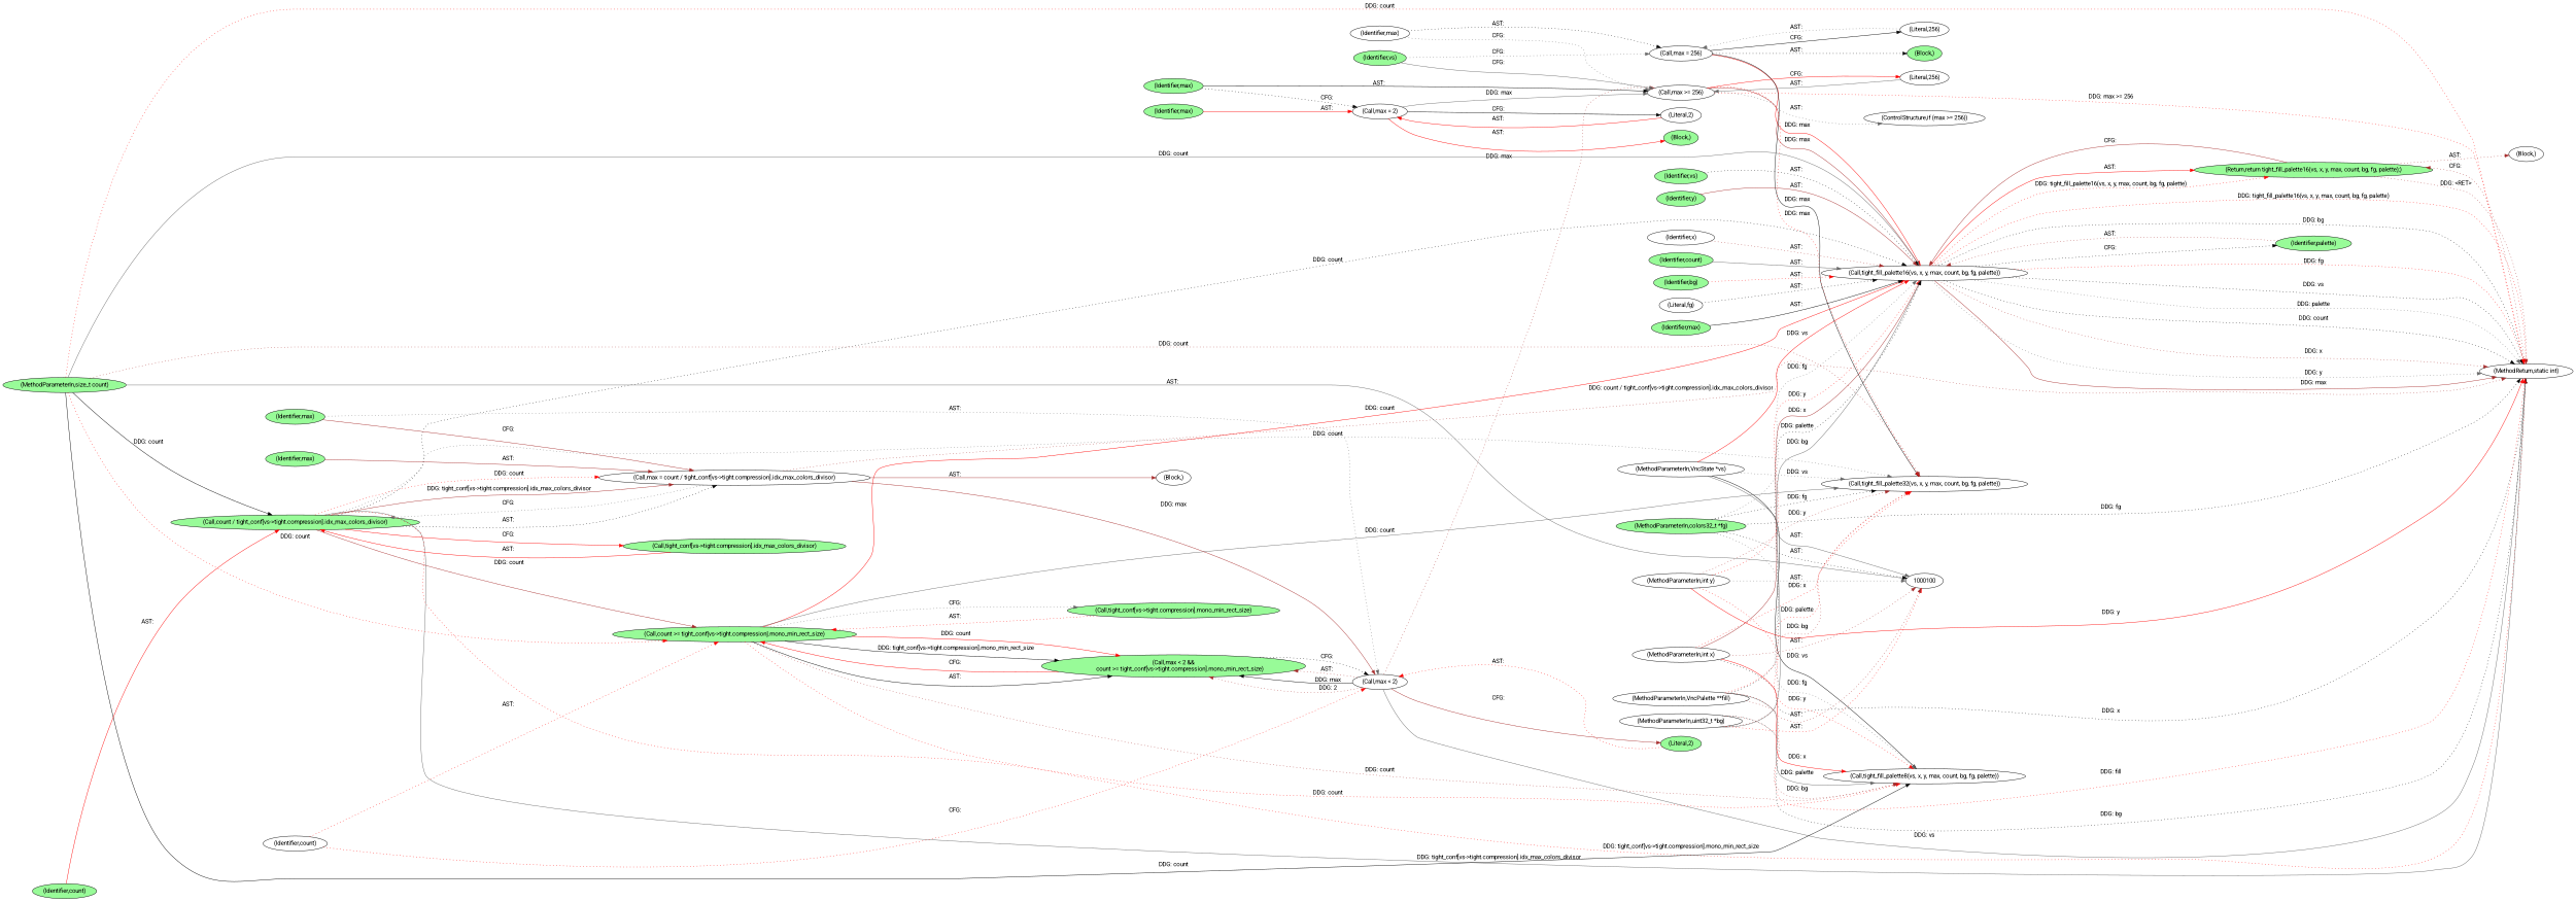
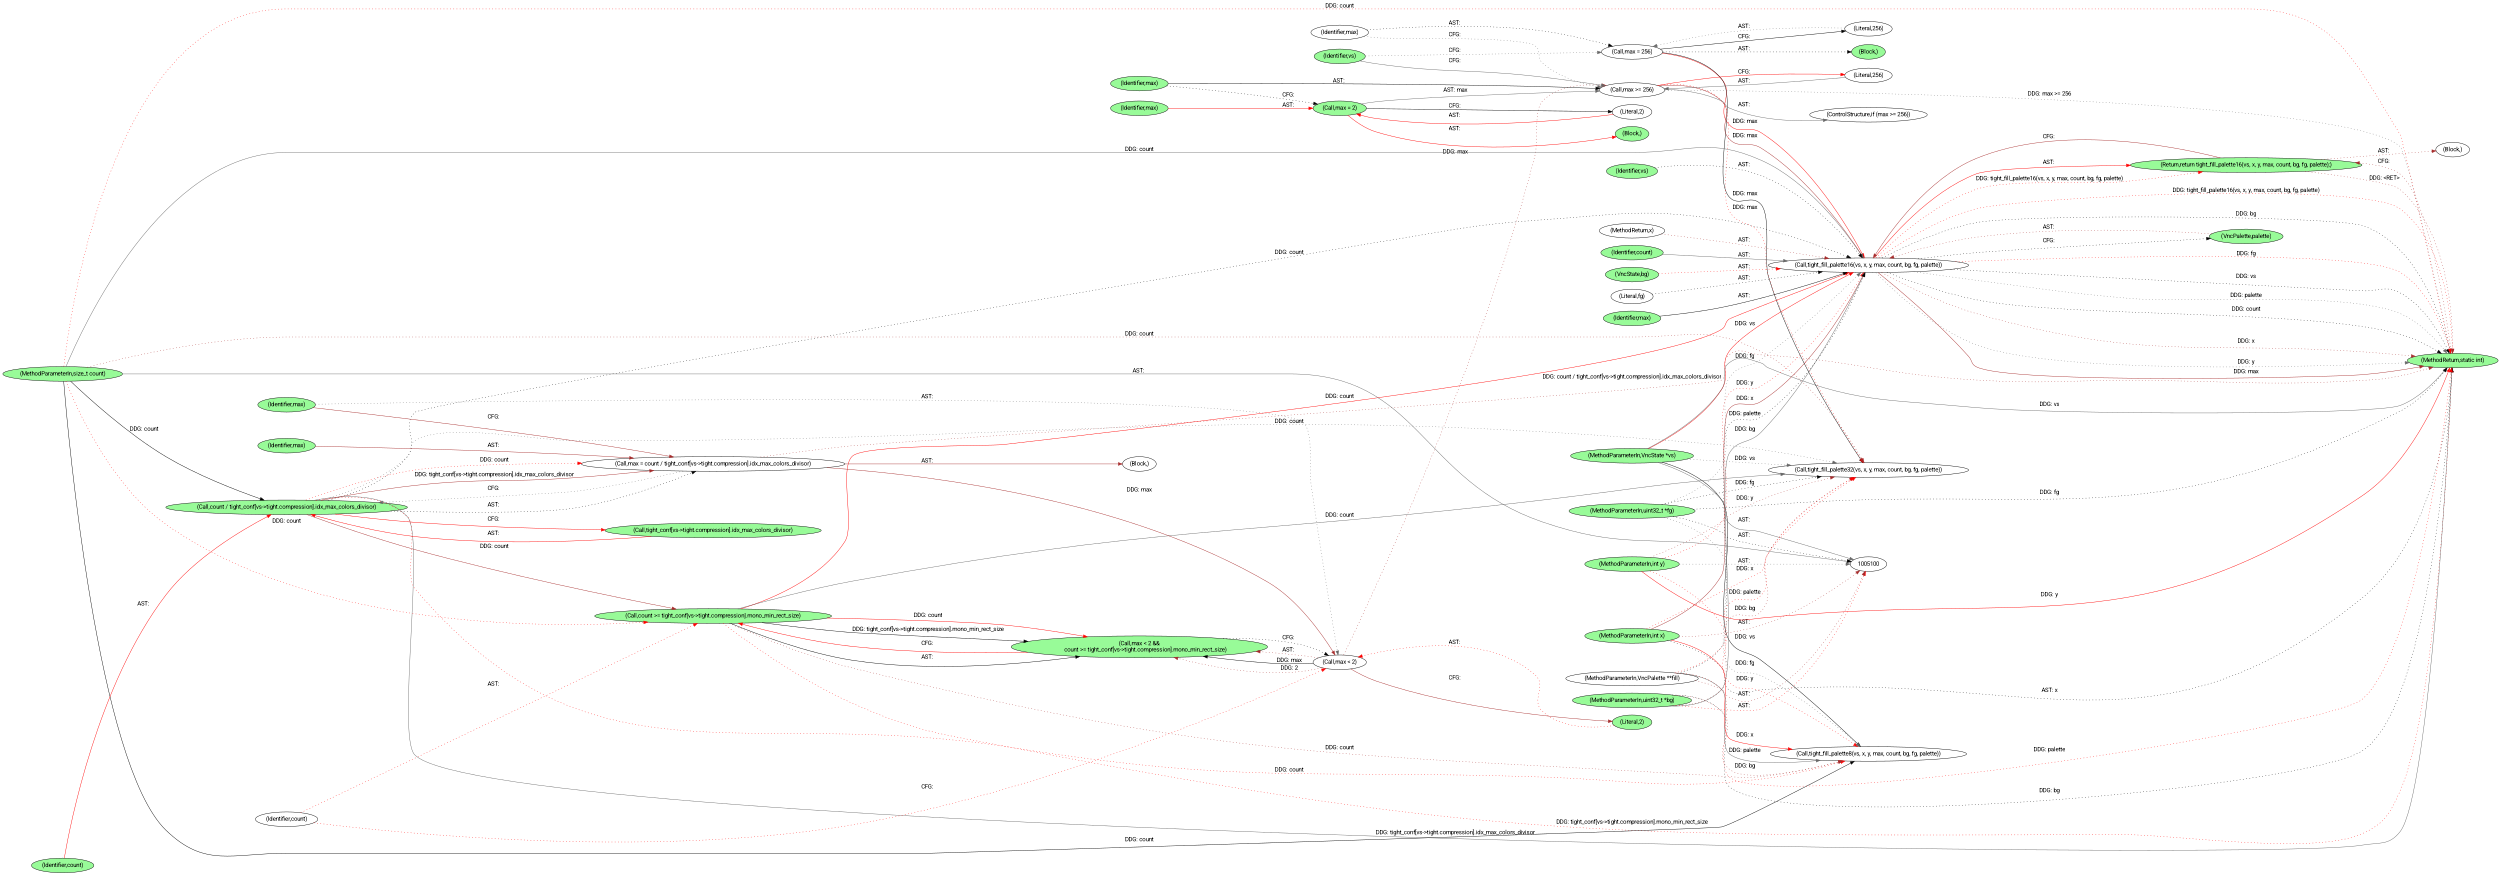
  digraph {
    fontname=Roboto
    rankdir=LR
    node [fillcolor=palegreen fontname=Roboto style=filled]
    edge [color=red fontname=Roboto style=dotted]
    n1 [fillcolor=white label="(Call,tight_fill_palette16(vs, x, y, max, count, bg, fg, palette))"]
    n2 [label="(Return,return tight_fill_palette16(vs, x, y, max, count, bg, fg, palette);)"]
-   n3 [label="(Identifier,palette)"]
-   n4 [fillcolor=white label="(MethodReturn,static int)"]
+   n3 [label="(VncPalette,palette)"]
+   n4 [label="(MethodReturn,static int)"]
    n5 [fillcolor=white label="(Block,)"]
-   n6 [fillcolor=white label="(MethodParameterIn,VncState *vs)"]
+   n6 [label="(MethodParameterIn,VncState *vs)"]
    n7 [fillcolor=white label="(Call,tight_fill_palette32(vs, x, y, max, count, bg, fg, palette))"]
    n8 [fillcolor=white label="(Call,tight_fill_palette8(vs, x, y, max, count, bg, fg, palette))"]
-   1000100 [fillcolor=white]
-   n10 [fillcolor=white label="(MethodParameterIn,int x)"]
-   n11 [fillcolor=white label="(MethodParameterIn,int y)"]
+   1000100 [fillcolor=white label=1005100]
+   n10 [label="(MethodParameterIn,int x)"]
+   n11 [label="(MethodParameterIn,int y)"]
    n12 [fillcolor=white label="(Call,max = 256)"]
    n13 [fillcolor=white label="(Literal,256)"]
    n14 [label="(Block,)"]
    n15 [fillcolor=white label="(Call,max >= 256)"]
    n16 [fillcolor=white label="(Literal,256)"]
    n17 [fillcolor=white label="(ControlStructure,if (max >= 256))"]
    n18 [fillcolor=white label="(Call,max < 2)"]
    n19 [label="(Literal,2)"]
    n20 [label="(Call,max < 2 &&\n        count >= tight_conf[vs->tight.compression].mono_min_rect_size)"]
    n21 [label="(Call,count >= tight_conf[vs->tight.compression].mono_min_rect_size)"]
    n22 [fillcolor=white label="(Call,max = count / tight_conf[vs->tight.compression].idx_max_colors_divisor)"]
    n23 [label="(Call,count / tight_conf[vs->tight.compression].idx_max_colors_divisor)"]
    n24 [fillcolor=white label="(Block,)"]
    n25 [label="(Call,tight_conf[vs->tight.compression].idx_max_colors_divisor)"]
-   n26 [label="(Call,tight_conf[vs->tight.compression].mono_min_rect_size)"]
    n27 [label="(MethodParameterIn,size_t count)"]
-   n28 [fillcolor=white label="(Call,max = 2)"]
+   n28 [label="(Call,max = 2)"]
    n29 [fillcolor=white label="(Literal,2)"]
    n30 [label="(Block,)"]
-   n31 [fillcolor=white label="(MethodParameterIn,uint32_t *bg)"]
-   n32 [label="(MethodParameterIn,colors32_t *fg)"]
+   n31 [label="(MethodParameterIn,uint32_t *bg)"]
+   n32 [label="(MethodParameterIn,uint32_t *fg)"]
    n33 [fillcolor=white label="(MethodParameterIn,VncPalette **fill)"]
    n34 [label="(Identifier,max)"]
    n35 [fillcolor=white label="(Identifier,max)"]
    n36 [label="(Identifier,max)"]
-   n37 [fillcolor=white label="(Identifier,x)"]
+   n37 [fillcolor=white label="(MethodReturn,x)"]
    n38 [label="(Identifier,count)"]
-   n39 [label="(Identifier,bg)"]
+   n39 [label="(VncState,bg)"]
    n40 [label="(Identifier,max)"]
    n41 [label="(Identifier,vs)"]
    n42 [fillcolor=white label="(Identifier,count)"]
    n43 [label="(Identifier,max)"]
    n44 [label="(Identifier,count)"]
    n45 [fillcolor=white label="(Literal,fg)"]
    n46 [label="(Identifier,max)"]
    n47 [label="(Identifier,vs)"]
-   n48 [label="(Identifier,y)"]
    n1 -> n2 [label="AST: " style=solid]
    n1 -> n2 [label="DDG: tight_fill_palette16(vs, x, y, max, count, bg, fg, palette)"]
    n1 -> n3 [color=black label="CFG: "]
    n1 -> n4 [label="DDG: tight_fill_palette16(vs, x, y, max, count, bg, fg, palette)"]
    n1 -> n4 [color=black label="DDG: bg"]
    n1 -> n4 [label="DDG: fg"]
    n1 -> n4 [color=black label="DDG: vs"]
    n1 -> n4 [color=gray40 label="DDG: palette"]
    n1 -> n4 [color=black label="DDG: count"]
    n1 -> n4 [color=brown label="DDG: x"]
    n1 -> n4 [color=gray40 label="DDG: y"]
    n1 -> n4 [color=brown label="DDG: max" style=solid]
    n2 -> n1 [color=brown label="CFG: " style=solid]
    n2 -> n4 [color=brown label="DDG: <RET>"]
    n2 -> n5 [color=brown label="AST: "]
    n3 -> n1 [color=brown label="AST: "]
    n4 -> n2 [color=brown label="CFG: "]
    n6 -> n1 [label="DDG: vs" style=solid]
-   n18 -> n4 [color=gray40 label="DDG: vs" style=solid]
+   n6 -> n4 [color=gray40 label="DDG: vs" style=solid]
    n6 -> n7 [color=gray40 label="DDG: vs"]
    n6 -> n8 [color=black label="DDG: vs" style=solid]
    n6 -> 1000100 [color=gray40 label="AST: " style=solid]
    n10 -> n1 [color=brown label="DDG: x" style=solid]
-   n10 -> n4 [color=black label="DDG: x"]
+   n10 -> n4 [color=black label="AST: x"]
    n10 -> n7 [label="DDG: x"]
    n10 -> n8 [label="DDG: x" style=solid]
    n10 -> 1000100 [color=brown label="AST: "]
    n11 -> n1 [label="DDG: y"]
    n11 -> n4 [label="DDG: y" style=solid]
    n11 -> n7 [color=brown label="DDG: y"]
    n11 -> n8 [label="DDG: y"]
    n11 -> 1000100 [color=gray40 label="AST: "]
    n12 -> n1 [label="DDG: max" style=solid]
    n12 -> n7 [color=black label="DDG: max" style=solid]
    n12 -> n13 [color=black label="CFG: " style=solid]
    n12 -> n14 [color=black label="AST: "]
    n13 -> n12 [color=gray40 label="AST: "]
    n15 -> n1 [color=brown label="DDG: max" style=solid]
-   n15 -> n4 [label="DDG: max >= 256"]
+   n15 -> n4 [color=gray40 label="DDG: max >= 256"]
    n15 -> n7 [label="DDG: max"]
    n15 -> n16 [label="CFG: " style=solid]
-   n15 -> n17 [color=gray40 label="AST: "]
+   n15 -> n17 [color=gray40 label="AST: " style=solid]
    n16 -> n15 [color=gray40 label="AST: " style=solid]
    n18 -> n15 [color=brown label="DDG: max"]
    n18 -> n19 [color=brown label="CFG: " style=solid]
    n18 -> n20 [color=brown label="AST: "]
    n18 -> n20 [color=black label="DDG: max" style=solid]
    n18 -> n20 [color=brown label="DDG: 2"]
    n19 -> n18 [label="AST: "]
    n20 -> n18 [color=black label="CFG: "]
    n20 -> n21 [label="CFG: " style=solid]
    n21 -> n1 [label="DDG: count" style=solid]
    n21 -> n4 [label="DDG: tight_conf[vs->tight.compression].mono_min_rect_size"]
    n21 -> n7 [color=gray40 label="DDG: count" style=solid]
    n21 -> n8 [color=brown label="DDG: count"]
    n21 -> n20 [color=black label="AST: " style=solid]
    n21 -> n20 [label="DDG: count" style=solid]
    n21 -> n20 [color=black label="DDG: tight_conf[vs->tight.compression].mono_min_rect_size" style=solid]
-   n21 -> n26 [color=gray40 label="CFG: "]
    n22 -> n4 [color=brown label="DDG: count / tight_conf[vs->tight.compression].idx_max_colors_divisor"]
    n22 -> n18 [color=brown label="DDG: max" style=solid]
    n22 -> n23 [color=gray40 label="CFG: "]
    n22 -> n24 [color=brown label="AST: " style=solid]
    n23 -> n1 [color=black label="DDG: count"]
    n23 -> n4 [color=gray40 label="DDG: tight_conf[vs->tight.compression].idx_max_colors_divisor" style=solid]
    n23 -> n7 [color=gray40 label="DDG: count"]
    n23 -> n8 [label="DDG: count"]
    n23 -> n21 [color=brown label="DDG: count" style=solid]
    n23 -> n22 [color=black label="AST: "]
    n23 -> n22 [label="DDG: count"]
    n23 -> n22 [color=brown label="DDG: tight_conf[vs->tight.compression].idx_max_colors_divisor" style=solid]
    n23 -> n25 [label="CFG: " style=solid]
    n25 -> n23 [label="AST: " style=solid]
-   n26 -> n21 [label="AST: "]
    n27 -> n1 [color=gray40 label="DDG: count" style=solid]
    n27 -> n4 [label="DDG: count"]
    n27 -> n7 [color=brown label="DDG: count"]
    n27 -> n8 [color=black label="DDG: count" style=solid]
    n27 -> 1000100 [color=gray40 label="AST: " style=solid]
    n27 -> n21 [label="DDG: count"]
    n27 -> n23 [color=black label="DDG: count" style=solid]
-   n28 -> n15 [color=gray40 label="DDG: max" style=solid]
+   n28 -> n15 [color=gray40 label="AST: max" style=solid]
    n28 -> n29 [color=black label="CFG: " style=solid]
    n28 -> n30 [label="AST: " style=solid]
    n29 -> n28 [label="AST: " style=solid]
    n31 -> n1 [color=gray40 label="DDG: bg" style=solid]
    n31 -> n4 [color=black label="DDG: bg"]
    n31 -> n7 [color=brown label="DDG: bg"]
    n31 -> n8 [color=brown label="DDG: bg"]
    n31 -> 1000100 [label="AST: "]
    n32 -> n1 [color=gray40 label="DDG: fg"]
    n32 -> n4 [color=black label="DDG: fg"]
    n32 -> n7 [color=black label="DDG: fg"]
    n32 -> n8 [color=gray40 label="DDG: fg"]
    n32 -> 1000100 [color=black label="AST: "]
    n33 -> n1 [color=black label="DDG: palette"]
-   n33 -> n4 [label="DDG: fill"]
+   n33 -> n4 [label="DDG: palette"]
    n33 -> n7 [label="DDG: palette"]
    n33 -> n8 [color=gray40 label="DDG: palette" style=solid]
    n33 -> 1000100 [color=brown label="AST: "]
    n34 -> n22 [color=brown label="AST: " style=solid]
    n35 -> n12 [color=black label="AST: "]
    n35 -> n15 [color=gray40 label="CFG: "]
    n36 -> n28 [label="AST: " style=solid]
    n37 -> n1 [color=brown label="AST: "]
    n38 -> n1 [color=gray40 label="AST: " style=solid]
    n39 -> n1 [label="AST: "]
    n40 -> n15 [color=black label="AST: " style=solid]
    n40 -> n28 [color=black label="CFG: "]
    n41 -> n12 [color=gray40 label="CFG: "]
    n41 -> n15 [color=gray40 label="CFG: " style=solid]
    n42 -> n18 [label="CFG: "]
    n42 -> n21 [label="AST: "]
    n43 -> n18 [color=gray40 label="AST: "]
    n43 -> n22 [color=brown label="CFG: " style=solid]
    n44 -> n23 [label="AST: " style=solid]
    n45 -> n1 [color=black label="AST: "]
    n46 -> n1 [color=black label="AST: " style=solid]
    n47 -> n1 [color=black label="AST: "]
-   n48 -> n1 [color=brown label="AST: " style=solid]
  }
